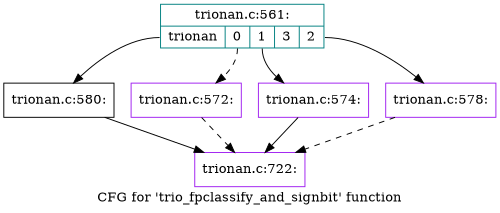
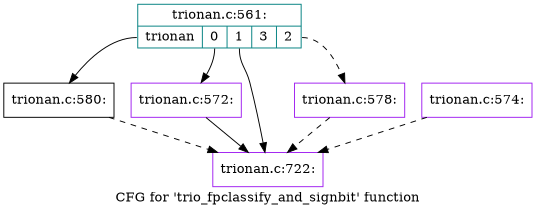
  digraph {
    label="CFG for 'trio_fpclassify_and_signbit' function"
    node [color=purple shape=record]
    edge [style=solid]
    n1 [color=teal label="{trionan.c:561:|{<s0>trionan|<s1>0|<s2>1|<s3>3|<s4>2}}"]
    n2 [color=black label="{trionan.c:580:}"]
    n3 [label="{trionan.c:572:}"]
    n4 [label="{trionan.c:574:}"]
    n5 [label="{trionan.c:578:}"]
    n6 [label="{trionan.c:722:}"]
    n1 -> n2 [tailport=s0]
-   n1 -> n3 [style=dashed tailport=s1]
-   n1 -> n4 [tailport=s2]
-   n1 -> n5 [tailport=s4]
-   n2 -> n6
-   n3 -> n6 [style=dashed]
-   n4 -> n6
+   n1 -> n3 [tailport=s1]
+   n1 -> n6 [tailport=s2]
+   n1 -> n5 [style=dashed tailport=s4]
+   n2 -> n6 [style=dashed]
+   n3 -> n6
+   n4 -> n6 [style=dashed]
    n5 -> n6 [style=dashed]
  }
